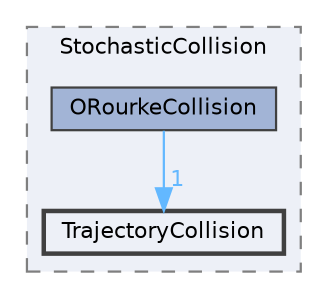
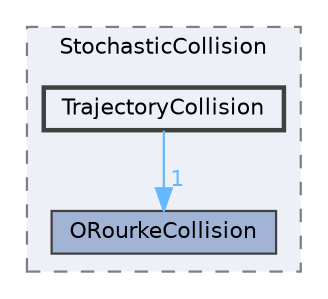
  digraph {
    compound=true
    node [color=grey25 fontname=Helvetica fontsize=10 shape=box]
    n1 [fillcolor="#a2b4d6" height=0.2 label=ORourkeCollision style=filled width=0.4]
    n2 [fillcolor="#edf0f7" height=0.2 label=TrajectoryCollision style="filled,bold" width=0.4]
    subgraph cluster_1 {
      bgcolor="#edf0f7"
      fontname=Helvetica
      fontsize=10
      label=StochasticCollision
      pencolor=grey50
      style="filled,dashed"
      n1
      n2
    }
-   n1 -> n2 [color=steelblue1 fontcolor=steelblue1 fontname=Helvetica fontsize=10 headlabel=1 labeldistance=1.5 labelfontname=Helvetica labelfontsize=10]
+   n2 -> n1 [color=steelblue1 fontcolor=steelblue1 fontname=Helvetica fontsize=10 headlabel=1 labeldistance=1.5 labelfontname=Helvetica labelfontsize=10]
  }
